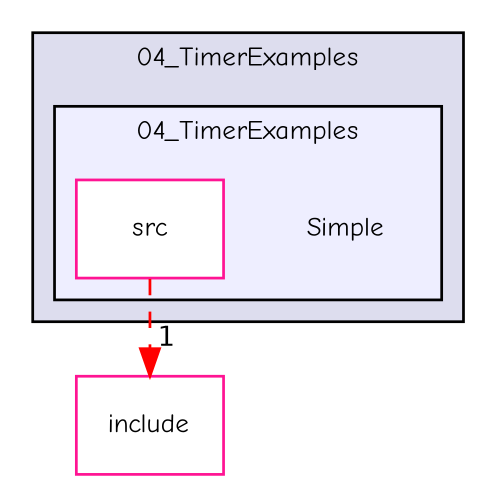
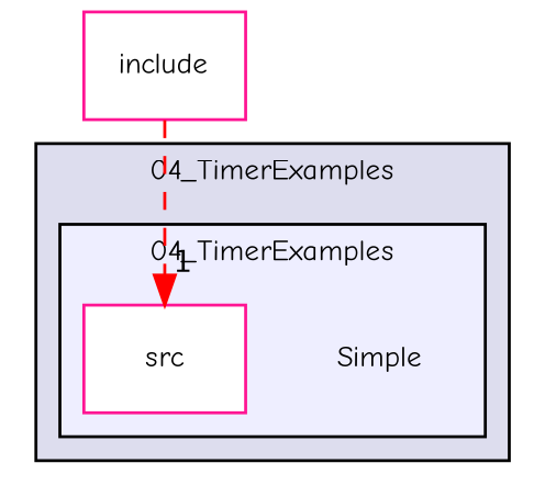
  digraph {
    compound=true
    fontname="Comic Neue"
    node [fontname="Comic Neue" fontsize=10 shape=box color=deeppink fillcolor=white style=filled]
    n1 [label=Simple shape=plaintext color=teal fillcolor="" style=""]
    n2 [label=src]
    n3 [label=include]
    subgraph cluster_1 {
      bgcolor="#ddddee"
      fontsize=10
      label="04_TimerExamples"
      pencolor=black
      subgraph cluster_2 {
        bgcolor="#eeeeff"
        fontsize=10
        pencolor=black
        n1
        n2
      }
    }
-   n2 -> n3 [headlabel=1 labeldistance=1.5 labelfontname=Helvetica labelfontsize=10 color=red style=dashed fontname="Comic Neue"]
+   n3 -> n2 [headlabel=1 labeldistance=1.5 labelfontname=Helvetica labelfontsize=10 color=red style=dashed fontname="Comic Neue"]
  }
